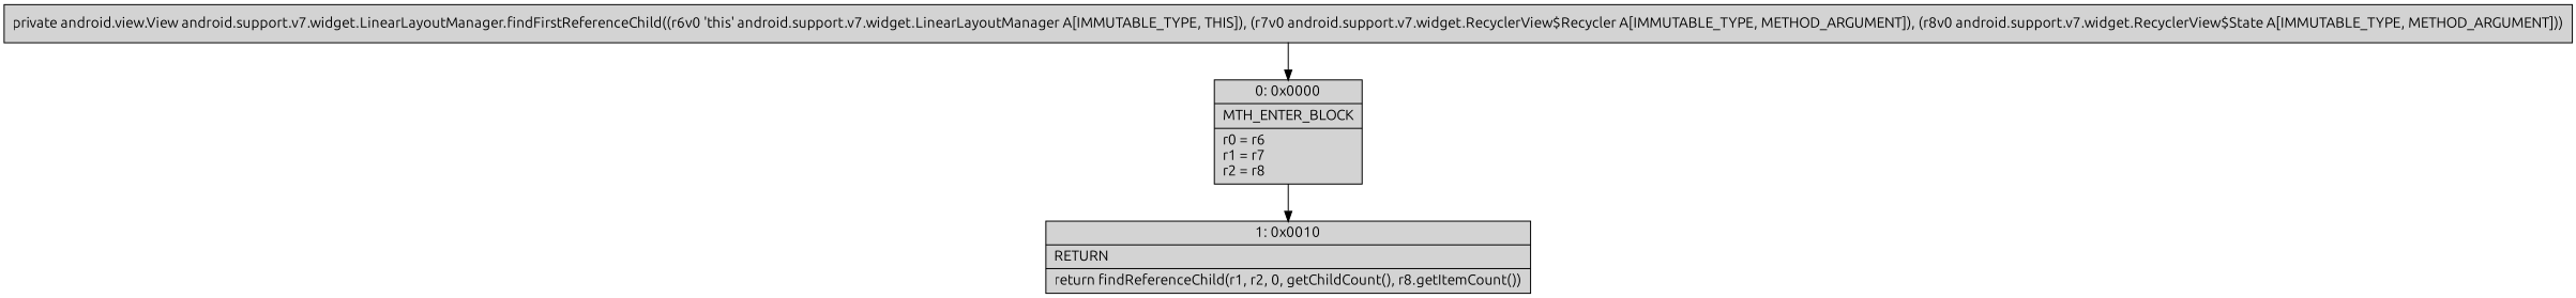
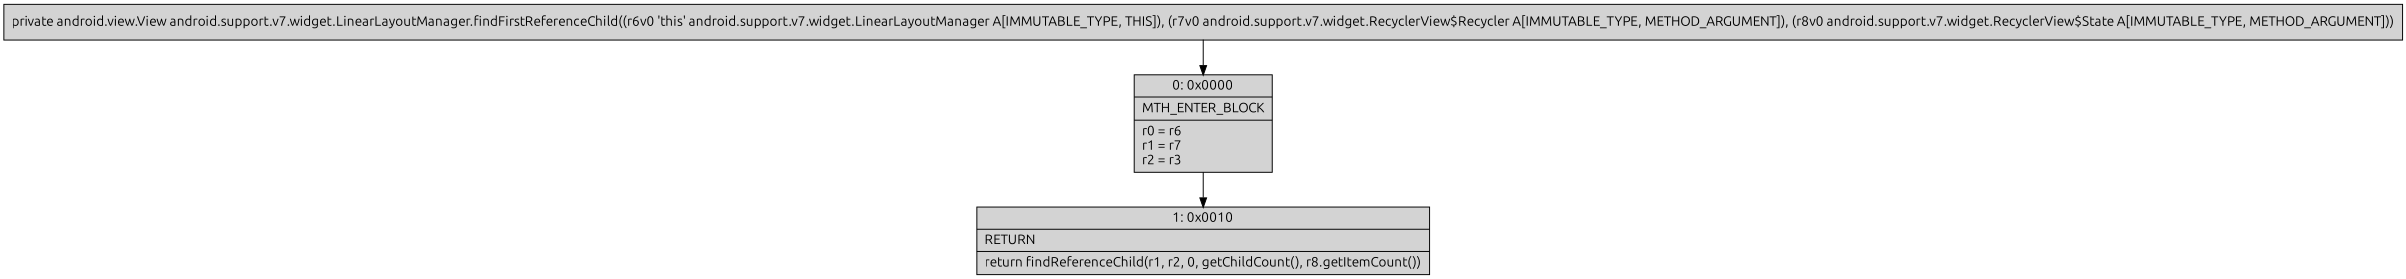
  digraph {
    fontname=Ubuntu
    node [shape=record style=filled fillcolor=lightgrey fontname=Ubuntu]
    edge [fontname=Ubuntu]
-   n1 [label="{0\:\ 0x0000|MTH_ENTER_BLOCK\l|r0 = r6\lr1 = r7\lr2 = r8\l}"]
+   n1 [label="{0\:\ 0x0000|MTH_ENTER_BLOCK\l|r0 = r6\lr1 = r7\lr2 = r3\l}"]
    n2 [label="{1\:\ 0x0010|RETURN\l|return findReferenceChild(r1, r2, 0, getChildCount(), r8.getItemCount())\l}"]
    n3 [label="{private android.view.View android.support.v7.widget.LinearLayoutManager.findFirstReferenceChild((r6v0 'this' android.support.v7.widget.LinearLayoutManager A[IMMUTABLE_TYPE, THIS]), (r7v0 android.support.v7.widget.RecyclerView$Recycler A[IMMUTABLE_TYPE, METHOD_ARGUMENT]), (r8v0 android.support.v7.widget.RecyclerView$State A[IMMUTABLE_TYPE, METHOD_ARGUMENT])) }"]
    n1 -> n2
    n3 -> n1
  }
